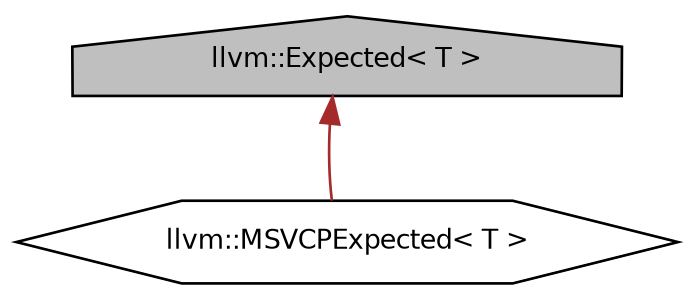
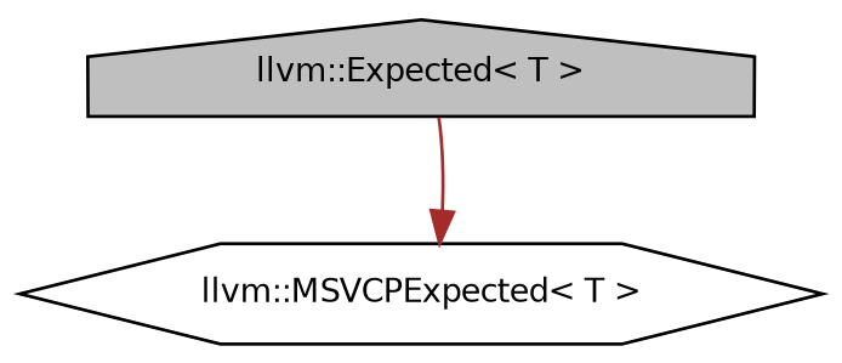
  digraph {
    node [color=black fontname=Helvetica fontsize=10]
    n1 [fillcolor=grey75 fontcolor=black height=0.2 label="llvm::Expected\< T \>" shape=house style=filled width=0.4]
    n2 [height=0.2 label="llvm::MSVCPExpected\< T \>" shape=hexagon width=0.4]
-   n1 -> n2 [color=brown dir=back fontname=Helvetica fontsize=10 labelfontname=Helvetica labelfontsize=10 style=solid]
+   n2 -> n1 [color=brown dir=back fontname=Helvetica fontsize=10 labelfontname=Helvetica labelfontsize=10 style=solid]
  }
